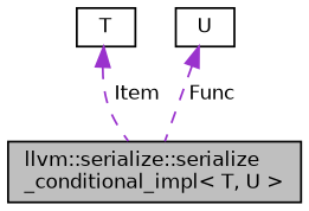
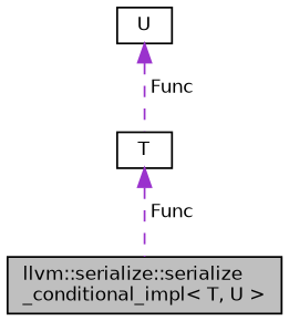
  digraph {
    node [color=black fontname=Helvetica fontsize=10 shape=box]
    edge [color=darkorchid3 dir=back fontname=Helvetica fontsize=10 labelfontname=Helvetica labelfontsize=10 style=dashed]
    n1 [fillcolor=grey75 fontcolor=black height=0.2 label="llvm::serialize::serialize\l_conditional_impl\< T, U \>" style=filled width=0.4]
    n2 [height=0.2 label=T width=0.4]
    n3 [height=0.2 label=U width=0.4]
-   n2 -> n1 [label=" Item"]
-   n3 -> n1 [label=" Func"]
+   n2 -> n1 [label=" Func"]
+   n3 -> n2 [label=" Func"]
  }
